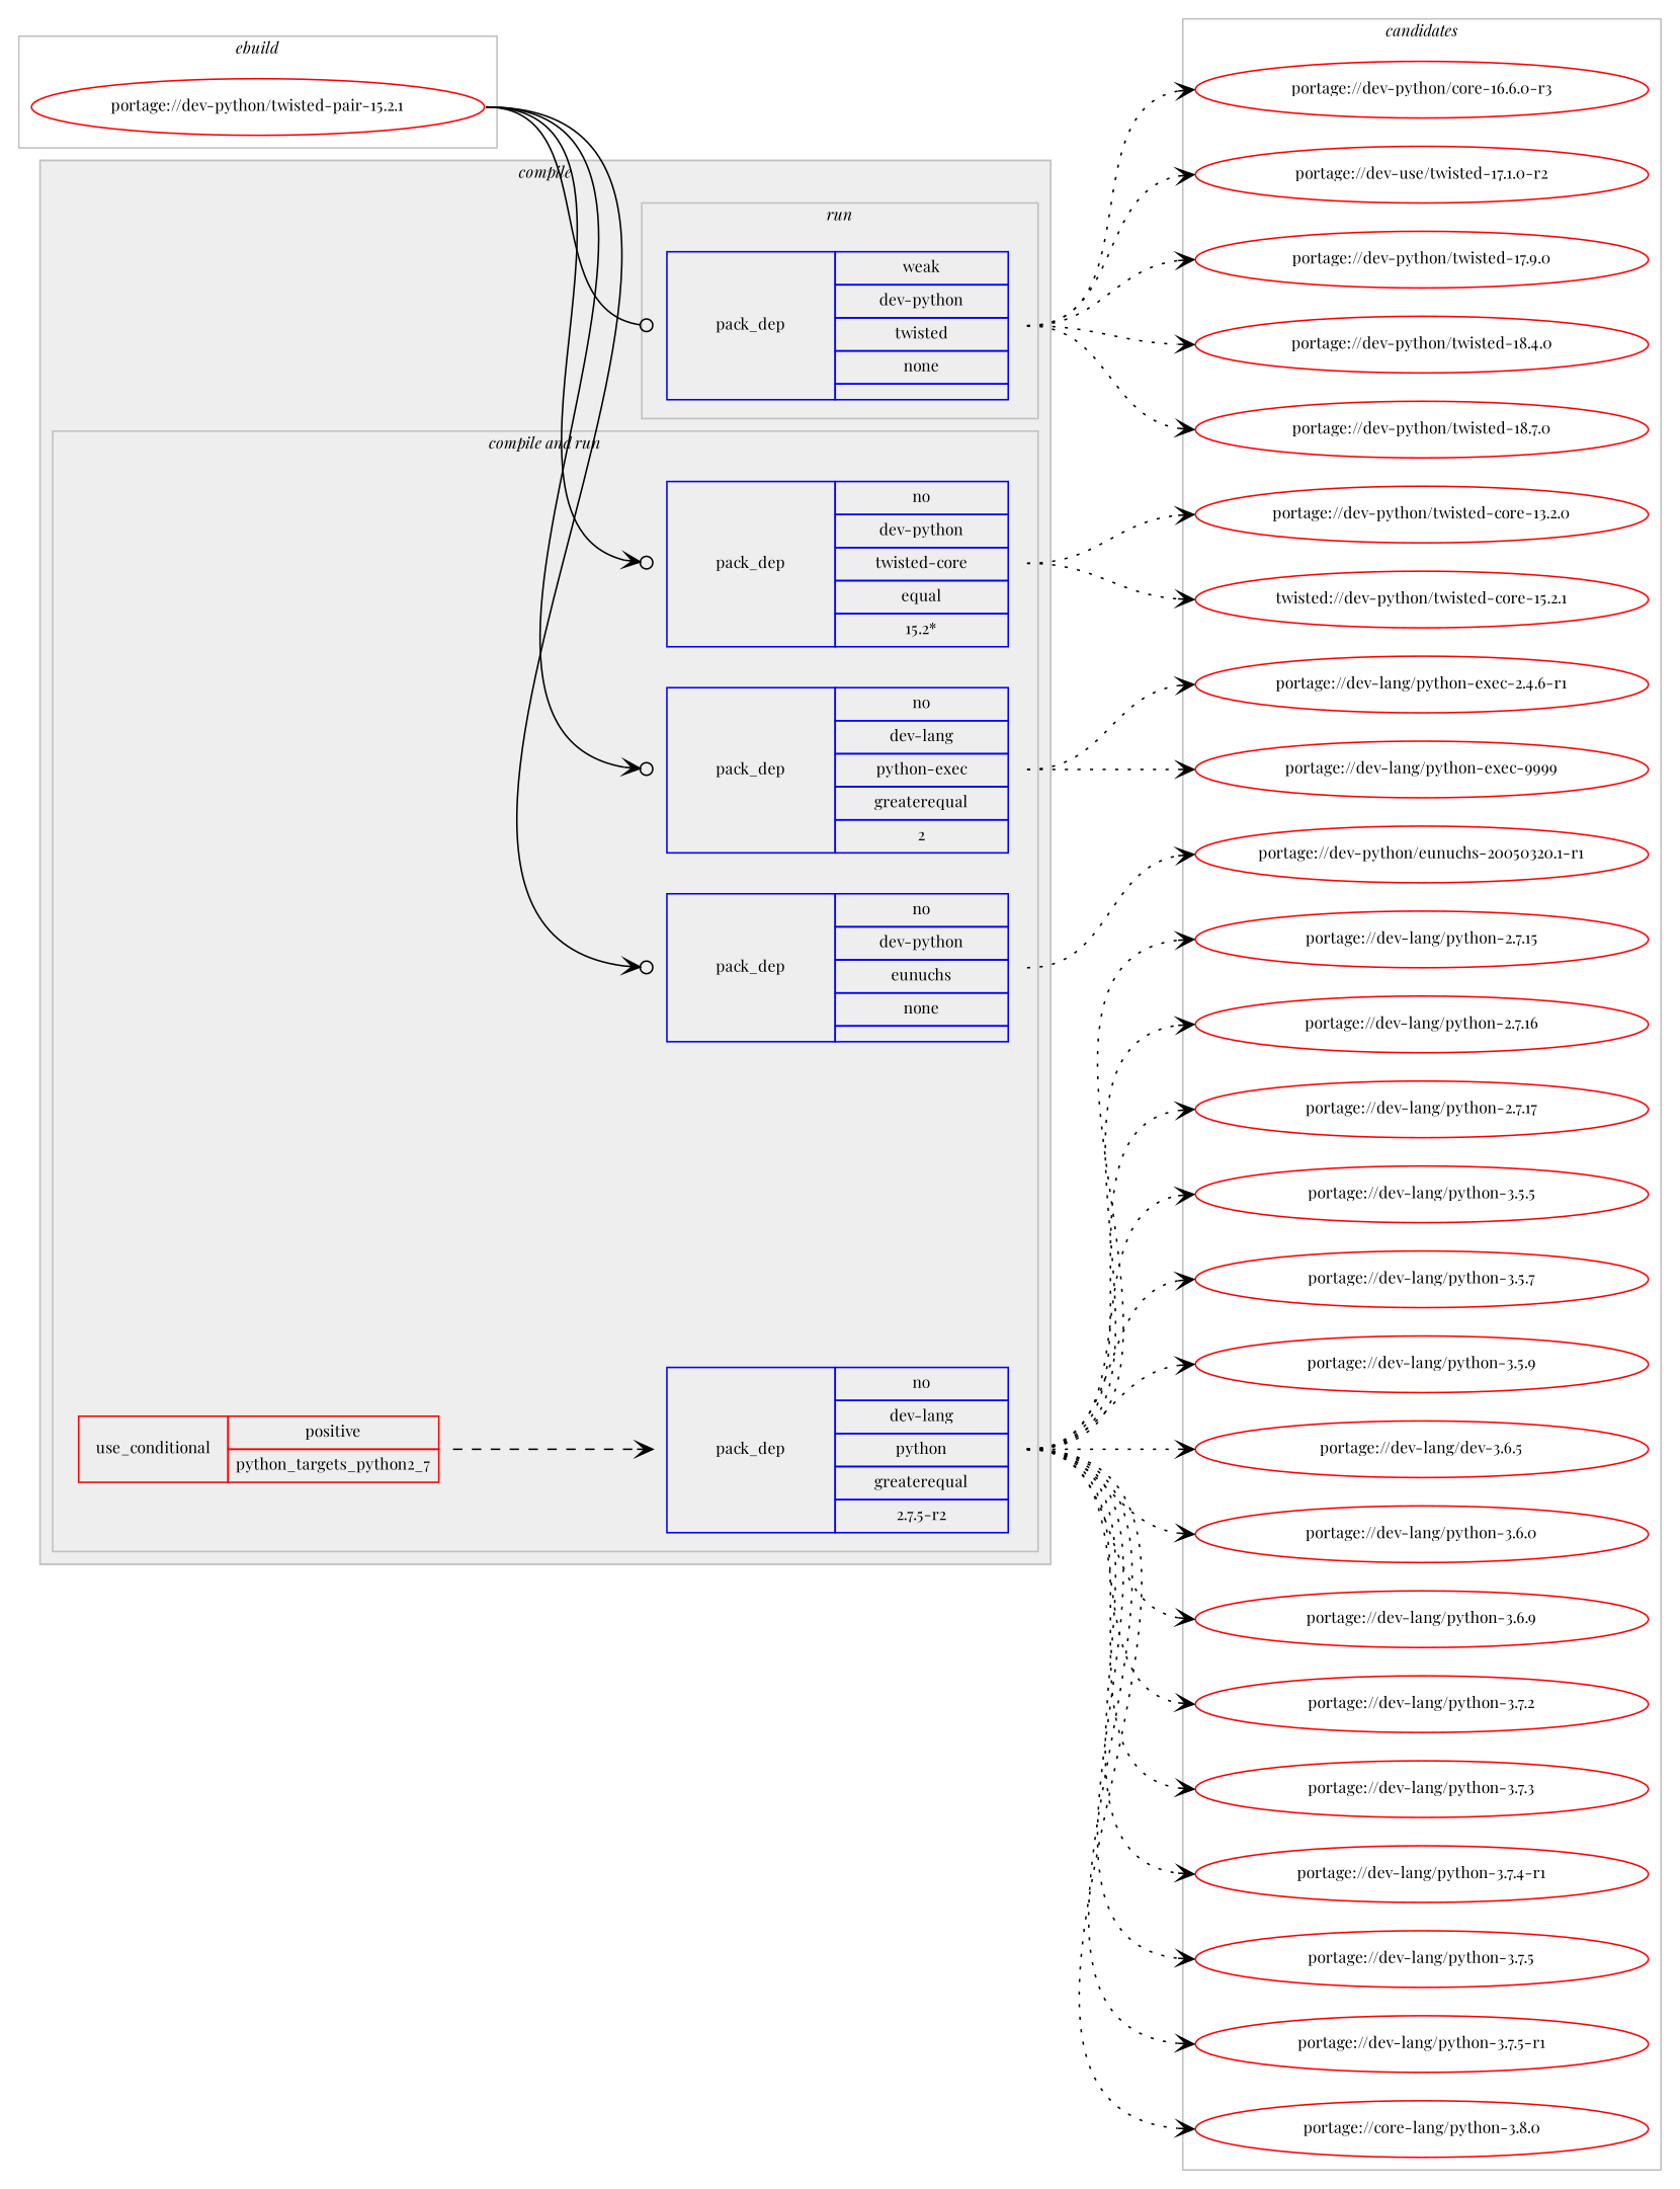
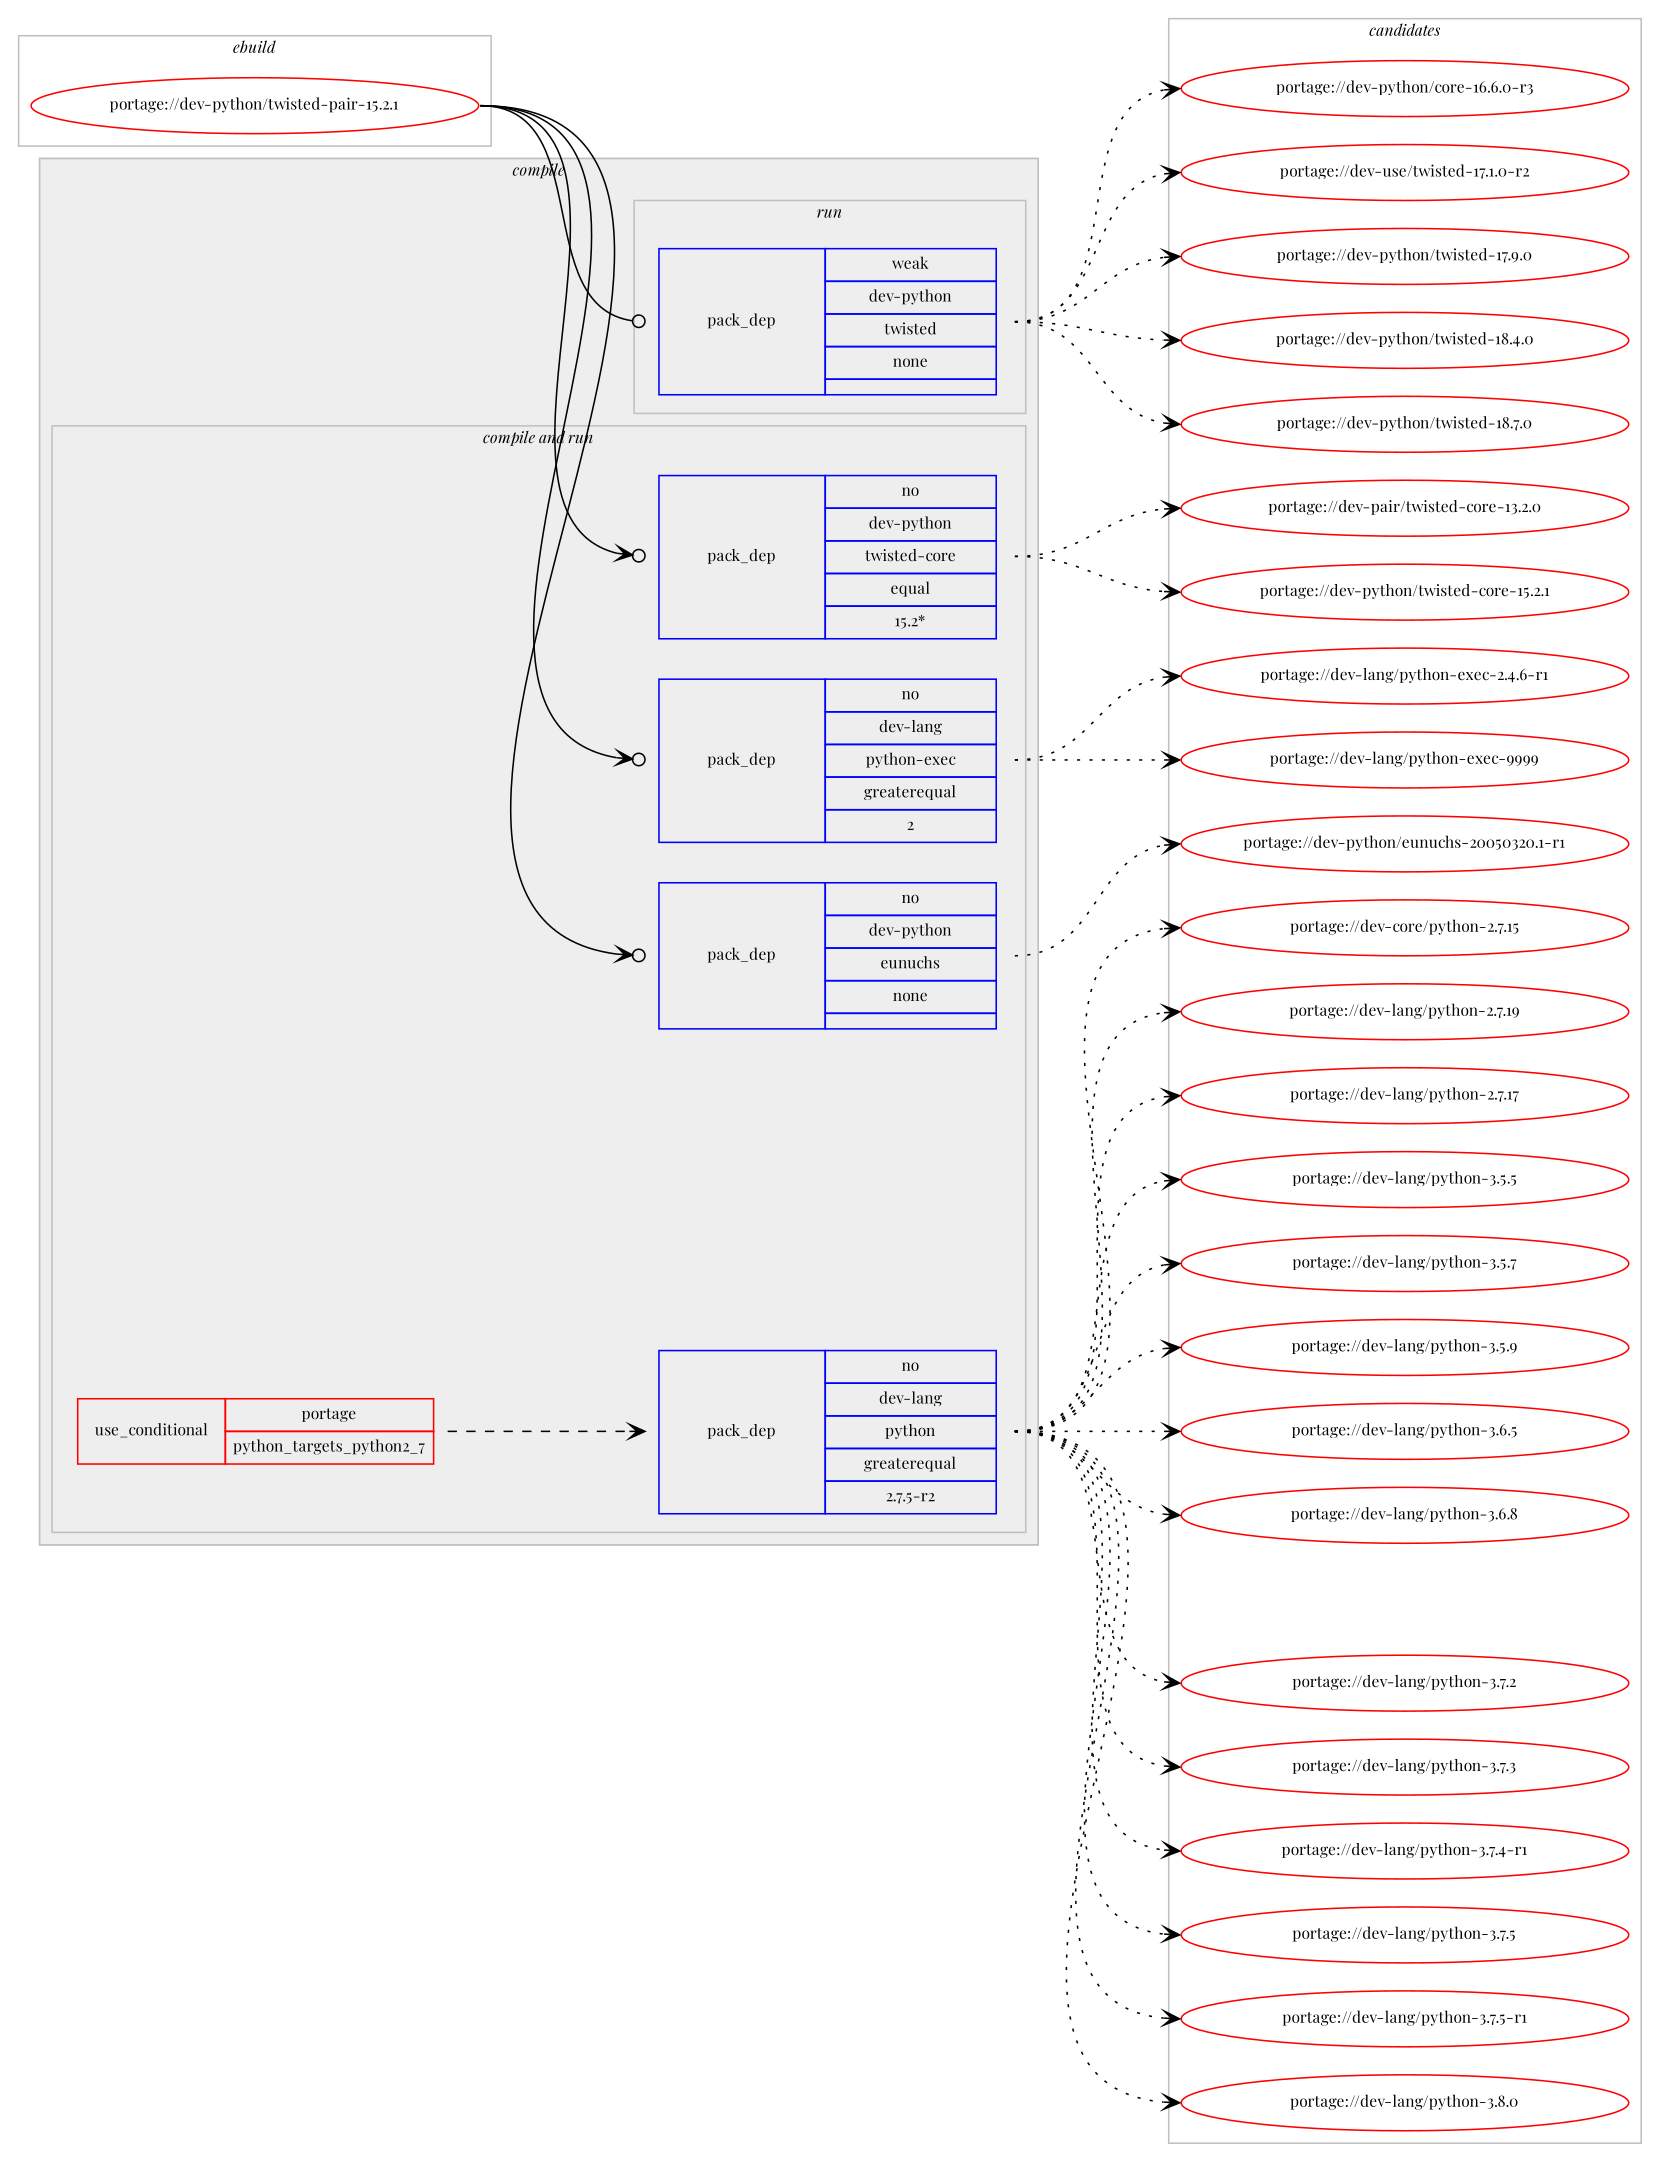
  digraph {
    compound=true
    concentrate=true
    fontname="Playfair Display"
    fontsize=10
    newrank=true
    rankdir=LR
    ranksep=1.5
    node [color=red fontname="Playfair Display" fontsize=10]
    edge [arrowhead=vee fontname="Playfair Display" headport=w style=dotted tailport=e weight=100]
    n1 [label="portage://dev-python/twisted-pair-15.2.1" width=4]
    n2 [color=blue label=<<TABLE BORDER="0" CELLBORDER="1" CELLSPACING="0" CELLPADDING="4" WIDTH="220"><TR><TD ROWSPAN="6" CELLPADDING="30">pack_dep</TD></TR><TR><TD WIDTH="110">no</TD></TR><TR><TD>dev-lang</TD></TR><TR><TD>python</TD></TR><TR><TD>greaterequal</TD></TR><TR><TD>2.7.5-r2</TD></TR></TABLE>> shape=none]
-   n3 [label=<<TABLE BORDER="0" CELLBORDER="1" CELLSPACING="0" CELLPADDING="4"><TR><TD ROWSPAN="3" CELLPADDING="10">use_conditional</TD></TR><TR><TD>positive</TD></TR><TR><TD>python_targets_python2_7</TD></TR></TABLE>> shape=none]
+   n3 [label=<<TABLE BORDER="0" CELLBORDER="1" CELLSPACING="0" CELLPADDING="4"><TR><TD ROWSPAN="3" CELLPADDING="10">use_conditional</TD></TR><TR><TD>portage</TD></TR><TR><TD>python_targets_python2_7</TD></TR></TABLE>> shape=none]
    n4 [color=blue label=<<TABLE BORDER="0" CELLBORDER="1" CELLSPACING="0" CELLPADDING="4" WIDTH="220"><TR><TD ROWSPAN="6" CELLPADDING="30">pack_dep</TD></TR><TR><TD WIDTH="110">no</TD></TR><TR><TD>dev-lang</TD></TR><TR><TD>python-exec</TD></TR><TR><TD>greaterequal</TD></TR><TR><TD>2</TD></TR></TABLE>> shape=none]
    n5 [color=blue label=<<TABLE BORDER="0" CELLBORDER="1" CELLSPACING="0" CELLPADDING="4" WIDTH="220"><TR><TD ROWSPAN="6" CELLPADDING="30">pack_dep</TD></TR><TR><TD WIDTH="110">no</TD></TR><TR><TD>dev-python</TD></TR><TR><TD>eunuchs</TD></TR><TR><TD>none</TD></TR><TR><TD></TD></TR></TABLE>> shape=none]
    n6 [color=blue label=<<TABLE BORDER="0" CELLBORDER="1" CELLSPACING="0" CELLPADDING="4" WIDTH="220"><TR><TD ROWSPAN="6" CELLPADDING="30">pack_dep</TD></TR><TR><TD WIDTH="110">no</TD></TR><TR><TD>dev-python</TD></TR><TR><TD>twisted-core</TD></TR><TR><TD>equal</TD></TR><TR><TD>15.2*</TD></TR></TABLE>> shape=none]
    n7 [color=blue label=<<TABLE BORDER="0" CELLBORDER="1" CELLSPACING="0" CELLPADDING="4" WIDTH="220"><TR><TD ROWSPAN="6" CELLPADDING="30">pack_dep</TD></TR><TR><TD WIDTH="110">weak</TD></TR><TR><TD>dev-python</TD></TR><TR><TD>twisted</TD></TR><TR><TD>none</TD></TR><TR><TD></TD></TR></TABLE>> shape=none]
-   n8 [label="portage://dev-lang/python-2.7.15" width=4]
-   n9 [label="portage://dev-lang/python-2.7.16" width=4]
+   n8 [label="portage://dev-core/python-2.7.15" width=4]
+   n9 [label="portage://dev-lang/python-2.7.19" width=4]
    n10 [label="portage://dev-lang/python-2.7.17" width=4]
    n11 [label="portage://dev-lang/python-3.5.5" width=4]
    n12 [label="portage://dev-lang/python-3.5.7" width=4]
    n13 [label="portage://dev-lang/python-3.5.9" width=4]
-   n14 [label="portage://dev-lang/dev-3.6.5" width=4]
-   n15 [label="portage://dev-lang/python-3.6.0" width=4]
-   n16 [label="portage://dev-lang/python-3.6.9" width=4]
+   n14 [label="portage://dev-lang/python-3.6.5" width=4]
+   n15 [label="portage://dev-lang/python-3.6.8" width=4]
    n17 [label="portage://dev-lang/python-3.7.2" width=4]
    n18 [label="portage://dev-lang/python-3.7.3" width=4]
    n19 [label="portage://dev-lang/python-3.7.4-r1" width=4]
    n20 [label="portage://dev-lang/python-3.7.5" width=4]
    n21 [label="portage://dev-lang/python-3.7.5-r1" width=4]
-   n22 [label="portage://core-lang/python-3.8.0" width=4]
+   n22 [label="portage://dev-lang/python-3.8.0" width=4]
    n23 [label="portage://dev-lang/python-exec-2.4.6-r1" width=4]
    n24 [label="portage://dev-lang/python-exec-9999" width=4]
    n25 [label="portage://dev-python/eunuchs-20050320.1-r1" width=4]
-   n26 [label="portage://dev-python/twisted-core-13.2.0" width=4]
-   n27 [label="twisted://dev-python/twisted-core-15.2.1" width=4]
+   n26 [label="portage://dev-pair/twisted-core-13.2.0" width=4]
+   n27 [label="portage://dev-python/twisted-core-15.2.1" width=4]
    n28 [label="portage://dev-python/core-16.6.0-r3" width=4]
    n29 [label="portage://dev-use/twisted-17.1.0-r2" width=4]
    n30 [label="portage://dev-python/twisted-17.9.0" width=4]
    n31 [label="portage://dev-python/twisted-18.4.0" width=4]
    n32 [label="portage://dev-python/twisted-18.7.0" width=4]
    subgraph cluster_1 {
      color=gray
      label=<<i>ebuild</i>>
      rank=same
      n1
    }
    subgraph cluster_2 {
      color=gray
      label=<<i>dependencies</i>>
      subgraph cluster_3 {
        color=gray
        fillcolor="#eeeeee"
        label=<<i>compile</i>>
        style=filled
      }
      subgraph cluster_4 {
        color=gray
        fillcolor="#eeeeee"
        label=<<i>compile and run</i>>
        style=filled
        subgraph sub_5 {
          color=gray
          fillcolor="#eeeeee"
          label=<<i>compile and run</i>>
          style=filled
          n3
          subgraph sub_6 {
            color=gray
            fillcolor="#eeeeee"
            label=<<i>compile and run</i>>
            style=filled
            n2
          }
        }
        subgraph sub_7 {
          color=gray
          fillcolor="#eeeeee"
          label=<<i>compile and run</i>>
          style=filled
          n4
        }
        subgraph sub_8 {
          color=gray
          fillcolor="#eeeeee"
          label=<<i>compile and run</i>>
          style=filled
          n5
        }
        subgraph sub_9 {
          color=gray
          fillcolor="#eeeeee"
          label=<<i>compile and run</i>>
          style=filled
          n6
        }
      }
      subgraph cluster_10 {
        color=gray
        fillcolor="#eeeeee"
        label=<<i>run</i>>
        style=filled
        subgraph sub_11 {
          color=gray
          fillcolor="#eeeeee"
          label=<<i>run</i>>
          style=filled
          n7
        }
      }
    }
    subgraph cluster_12 {
      color=gray
      label=<<i>candidates</i>>
      rank=same
      subgraph sub_13 {
        color=black
        label=<<i>candidates</i>>
        nodesep=1
        rank=same
        n8
        n9
        n10
        n11
        n12
        n13
        n14
        n15
-       n16
        n17
        n18
        n19
        n20
        n21
        n22
      }
      subgraph sub_14 {
        color=black
        label=<<i>candidates</i>>
        nodesep=1
        rank=same
        n23
        n24
      }
      subgraph sub_15 {
        color=black
        label=<<i>candidates</i>>
        nodesep=1
        rank=same
        n25
      }
      subgraph sub_16 {
        color=black
        label=<<i>candidates</i>>
        nodesep=1
        rank=same
        n26
        n27
      }
      subgraph sub_17 {
        color=black
        label=<<i>candidates</i>>
        nodesep=1
        rank=same
        n28
        n29
        n30
        n31
        n32
      }
    }
    n1 -> n4 [arrowhead=odotvee style=solid weight=20]
    n1 -> n5 [arrowhead=odotvee style=solid weight=20]
    n1 -> n6 [arrowhead=odotvee style=solid weight=20]
    n1 -> n7 [arrowhead=odot style=solid weight=20]
    n2 -> n8
    n2 -> n9
    n2 -> n10
    n2 -> n11
    n2 -> n12
    n2 -> n13
    n2 -> n14
    n2 -> n15
-   n2 -> n16
    n2 -> n17
    n2 -> n18
    n2 -> n19
    n2 -> n20
    n2 -> n21
    n2 -> n22
    n3 -> n2 [style=dashed weight=20]
    n4 -> n23
    n4 -> n24
    n5 -> n25
    n6 -> n26
    n6 -> n27
    n7 -> n28
    n7 -> n29
    n7 -> n30
    n7 -> n31
    n7 -> n32
  }
